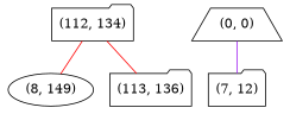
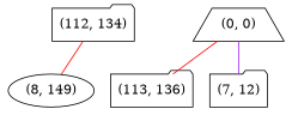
  graph {
    node [shape=folder]
    edge [color=red weight=1]
    "(112, 134)"
    "(113, 136)"
    "(8, 149)" [shape=ellipse]
    "(0, 0)" [shape=trapezium]
    "(7, 12)"
-   "(112, 134)" -- "(113, 136)"
+   "(0, 0)" -- "(113, 136)"
    "(112, 134)" -- "(8, 149)"
    "(0, 0)" -- "(7, 12)" [color=purple weight=4]
  }
